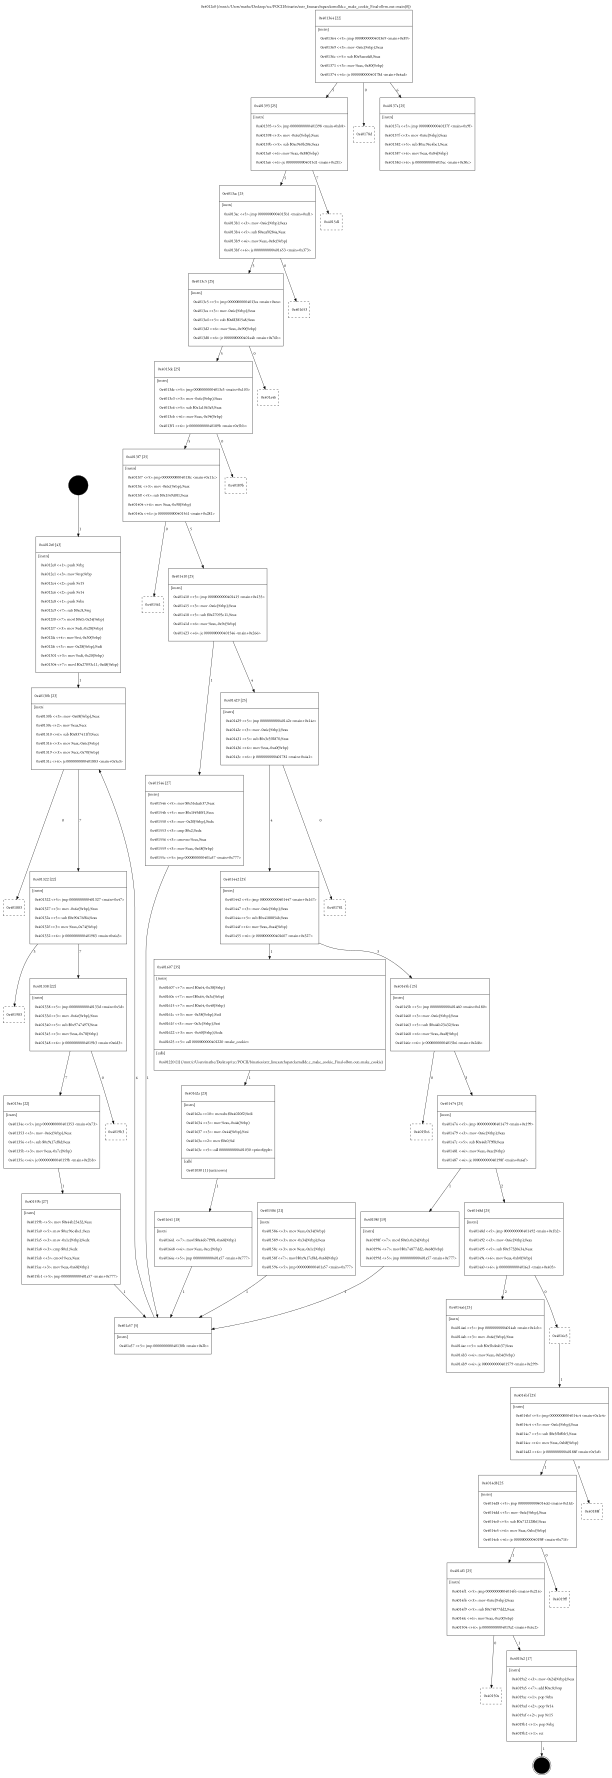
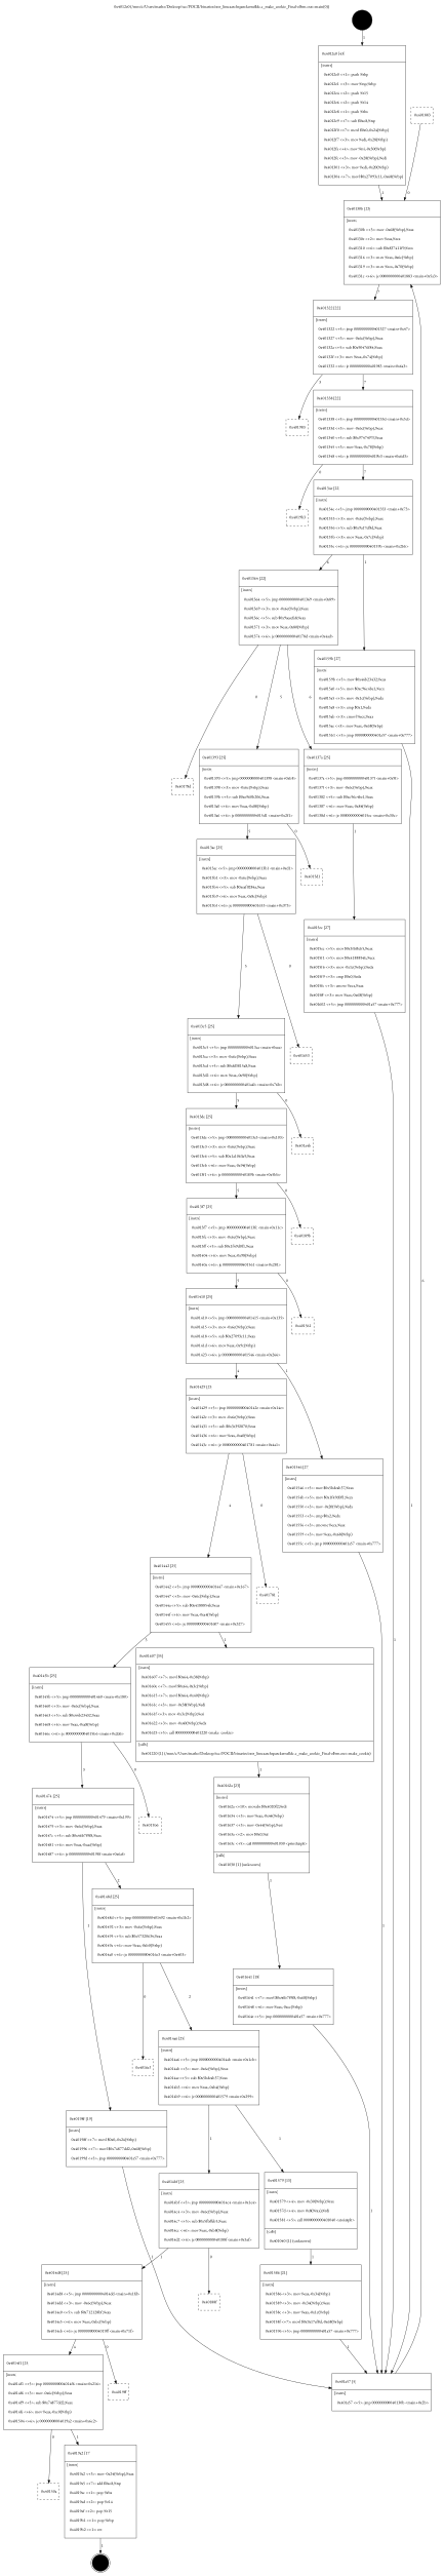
  digraph {
    fontname="EB Garamond"
    label="0x4012e0 (/mnt/c/Users/mathe/Desktop/tcc/POCII/binaries/extr_linuxarchsparckernelldc.c_make_cookie_Final-ollvm.out::main(0))"
    labelloc=t
    node [fontname="EB Garamond" shape=record]
    edge [fontname="EB Garamond"]
    Entry [fillcolor=black height=0.3 shape=circle style=filled width=0.3]
    n2 [label="{\n     0x4012e0 [43]\l\n     | [instrs]\l\n     &nbsp;&nbsp;0x4012e0 \<+1\>: push %rbp\l\n     &nbsp;&nbsp;0x4012e1 \<+3\>: mov %rsp,%rbp\l\n     &nbsp;&nbsp;0x4012e4 \<+2\>: push %r15\l\n     &nbsp;&nbsp;0x4012e6 \<+2\>: push %r14\l\n     &nbsp;&nbsp;0x4012e8 \<+1\>: push %rbx\l\n     &nbsp;&nbsp;0x4012e9 \<+7\>: sub $0xc8,%rsp\l\n     &nbsp;&nbsp;0x4012f0 \<+7\>: movl $0x0,-0x24(%rbp)\l\n     &nbsp;&nbsp;0x4012f7 \<+3\>: mov %edi,-0x28(%rbp)\l\n     &nbsp;&nbsp;0x4012fa \<+4\>: mov %rsi,-0x30(%rbp)\l\n     &nbsp;&nbsp;0x4012fe \<+3\>: mov -0x28(%rbp),%edi\l\n     &nbsp;&nbsp;0x401301 \<+3\>: mov %edi,-0x20(%rbp)\l\n     &nbsp;&nbsp;0x401304 \<+7\>: movl $0x27093c11,-0x68(%rbp)\l\n  }"]
    n3 [label="{\n     0x40130b [23]\l\n     | [instrs]\l\n     &nbsp;&nbsp;0x40130b \<+3\>: mov -0x68(%rbp),%eax\l\n     &nbsp;&nbsp;0x40130e \<+2\>: mov %eax,%ecx\l\n     &nbsp;&nbsp;0x401310 \<+6\>: sub $0x837411f9,%ecx\l\n     &nbsp;&nbsp;0x401316 \<+3\>: mov %eax,-0x6c(%rbp)\l\n     &nbsp;&nbsp;0x401319 \<+3\>: mov %ecx,-0x70(%rbp)\l\n     &nbsp;&nbsp;0x40131c \<+6\>: je 0000000000401883 \<main+0x5a3\>\l\n  }"]
    n4 [label="{\n     0x401883\l\n  }" style=dashed]
    n5 [label="{\n     0x401322 [22]\l\n     | [instrs]\l\n     &nbsp;&nbsp;0x401322 \<+5\>: jmp 0000000000401327 \<main+0x47\>\l\n     &nbsp;&nbsp;0x401327 \<+3\>: mov -0x6c(%rbp),%eax\l\n     &nbsp;&nbsp;0x40132a \<+5\>: sub $0x90476f84,%eax\l\n     &nbsp;&nbsp;0x40132f \<+3\>: mov %eax,-0x74(%rbp)\l\n     &nbsp;&nbsp;0x401332 \<+6\>: je 0000000000401983 \<main+0x6a3\>\l\n  }"]
    n6 [label="{\n     0x401983\l\n  }" style=dashed]
    n7 [label="{\n     0x401338 [22]\l\n     | [instrs]\l\n     &nbsp;&nbsp;0x401338 \<+5\>: jmp 000000000040133d \<main+0x5d\>\l\n     &nbsp;&nbsp;0x40133d \<+3\>: mov -0x6c(%rbp),%eax\l\n     &nbsp;&nbsp;0x401340 \<+5\>: sub $0x9747497f,%eax\l\n     &nbsp;&nbsp;0x401345 \<+3\>: mov %eax,-0x78(%rbp)\l\n     &nbsp;&nbsp;0x401348 \<+6\>: je 00000000004019b3 \<main+0x6d3\>\l\n  }"]
    n8 [label="{\n     0x4019b3\l\n  }" style=dashed]
    n9 [label="{\n     0x40134e [22]\l\n     | [instrs]\l\n     &nbsp;&nbsp;0x40134e \<+5\>: jmp 0000000000401353 \<main+0x73\>\l\n     &nbsp;&nbsp;0x401353 \<+3\>: mov -0x6c(%rbp),%eax\l\n     &nbsp;&nbsp;0x401356 \<+5\>: sub $0x9a17ef8d,%eax\l\n     &nbsp;&nbsp;0x40135b \<+3\>: mov %eax,-0x7c(%rbp)\l\n     &nbsp;&nbsp;0x40135e \<+6\>: je 000000000040159b \<main+0x2bb\>\l\n  }"]
    Exit [fillcolor=black height=0.3 peripheries=2 shape=circle style=filled width=0.3]
    n11 [label="{\n     0x40159b [27]\l\n     | [instrs]\l\n     &nbsp;&nbsp;0x40159b \<+5\>: mov $0x44b23432,%eax\l\n     &nbsp;&nbsp;0x4015a0 \<+5\>: mov $0xc96c4be1,%ecx\l\n     &nbsp;&nbsp;0x4015a5 \<+3\>: mov -0x1c(%rbp),%edx\l\n     &nbsp;&nbsp;0x4015a8 \<+3\>: cmp $0x1,%edx\l\n     &nbsp;&nbsp;0x4015ab \<+3\>: cmovl %ecx,%eax\l\n     &nbsp;&nbsp;0x4015ae \<+3\>: mov %eax,-0x68(%rbp)\l\n     &nbsp;&nbsp;0x4015b1 \<+5\>: jmp 0000000000401a57 \<main+0x777\>\l\n  }"]
    n12 [label="{\n     0x401364 [22]\l\n     | [instrs]\l\n     &nbsp;&nbsp;0x401364 \<+5\>: jmp 0000000000401369 \<main+0x89\>\l\n     &nbsp;&nbsp;0x401369 \<+3\>: mov -0x6c(%rbp),%eax\l\n     &nbsp;&nbsp;0x40136c \<+5\>: sub $0x9aeeefa8,%eax\l\n     &nbsp;&nbsp;0x401371 \<+3\>: mov %eax,-0x80(%rbp)\l\n     &nbsp;&nbsp;0x401374 \<+6\>: je 000000000040178d \<main+0x4ad\>\l\n  }"]
    n13 [label="{\n     0x40150a\l\n  }" style=dashed]
    n14 [label="{\n     0x401a57 [5]\l\n     | [instrs]\l\n     &nbsp;&nbsp;0x401a57 \<+5\>: jmp 000000000040130b \<main+0x2b\>\l\n  }"]
    n15 [label="{\n     0x40178d\l\n  }" style=dashed]
    n16 [label="{\n     0x40137a [25]\l\n     | [instrs]\l\n     &nbsp;&nbsp;0x40137a \<+5\>: jmp 000000000040137f \<main+0x9f\>\l\n     &nbsp;&nbsp;0x40137f \<+3\>: mov -0x6c(%rbp),%eax\l\n     &nbsp;&nbsp;0x401382 \<+5\>: sub $0xc96c4be1,%eax\l\n     &nbsp;&nbsp;0x401387 \<+6\>: mov %eax,-0x84(%rbp)\l\n     &nbsp;&nbsp;0x40138d \<+6\>: je 00000000004015ec \<main+0x30c\>\l\n  }"]
    n17 [label="{\n     0x401393 [25]\l\n     | [instrs]\l\n     &nbsp;&nbsp;0x401393 \<+5\>: jmp 0000000000401398 \<main+0xb8\>\l\n     &nbsp;&nbsp;0x401398 \<+3\>: mov -0x6c(%rbp),%eax\l\n     &nbsp;&nbsp;0x40139b \<+5\>: sub $0xe960b206,%eax\l\n     &nbsp;&nbsp;0x4013a0 \<+6\>: mov %eax,-0x88(%rbp)\l\n     &nbsp;&nbsp;0x4013a6 \<+6\>: je 00000000004015d1 \<main+0x2f1\>\l\n  }"]
    n18 [label="{\n     0x4019a2 [17]\l\n     | [instrs]\l\n     &nbsp;&nbsp;0x4019a2 \<+3\>: mov -0x24(%rbp),%eax\l\n     &nbsp;&nbsp;0x4019a5 \<+7\>: add $0xc8,%rsp\l\n     &nbsp;&nbsp;0x4019ac \<+1\>: pop %rbx\l\n     &nbsp;&nbsp;0x4019ad \<+2\>: pop %r14\l\n     &nbsp;&nbsp;0x4019af \<+2\>: pop %r15\l\n     &nbsp;&nbsp;0x4019b1 \<+1\>: pop %rbp\l\n     &nbsp;&nbsp;0x4019b2 \<+1\>: ret\l\n  }"]
+   n19 [label="{\n     0x4015ec [27]\l\n     | [instrs]\l\n     &nbsp;&nbsp;0x4015ec \<+5\>: mov $0x5fbffeb5,%eax\l\n     &nbsp;&nbsp;0x4015f1 \<+5\>: mov $0x4188854b,%ecx\l\n     &nbsp;&nbsp;0x4015f6 \<+3\>: mov -0x1c(%rbp),%edx\l\n     &nbsp;&nbsp;0x4015f9 \<+3\>: cmp $0x0,%edx\l\n     &nbsp;&nbsp;0x4015fc \<+3\>: cmove %ecx,%eax\l\n     &nbsp;&nbsp;0x4015ff \<+3\>: mov %eax,-0x68(%rbp)\l\n     &nbsp;&nbsp;0x401602 \<+5\>: jmp 0000000000401a57 \<main+0x777\>\l\n  }"]
    n20 [label="{\n     0x4014f1 [25]\l\n     | [instrs]\l\n     &nbsp;&nbsp;0x4014f1 \<+5\>: jmp 00000000004014f6 \<main+0x216\>\l\n     &nbsp;&nbsp;0x4014f6 \<+3\>: mov -0x6c(%rbp),%eax\l\n     &nbsp;&nbsp;0x4014f9 \<+5\>: sub $0x74877dd2,%eax\l\n     &nbsp;&nbsp;0x4014fe \<+6\>: mov %eax,-0xc0(%rbp)\l\n     &nbsp;&nbsp;0x401504 \<+6\>: je 00000000004019a2 \<main+0x6c2\>\l\n  }"]
    n21 [label="{\n     0x4015d1\l\n  }" style=dashed]
    n22 [label="{\n     0x4013ac [25]\l\n     | [instrs]\l\n     &nbsp;&nbsp;0x4013ac \<+5\>: jmp 00000000004013b1 \<main+0xd1\>\l\n     &nbsp;&nbsp;0x4013b1 \<+3\>: mov -0x6c(%rbp),%eax\l\n     &nbsp;&nbsp;0x4013b4 \<+5\>: sub $0xeaf0284a,%eax\l\n     &nbsp;&nbsp;0x4013b9 \<+6\>: mov %eax,-0x8c(%rbp)\l\n     &nbsp;&nbsp;0x4013bf \<+6\>: je 0000000000401653 \<main+0x373\>\l\n  }"]
    n23 [label="{\n     0x4019ff\l\n  }" style=dashed]
    n24 [label="{\n     0x401653\l\n  }" style=dashed]
    n25 [label="{\n     0x4013c5 [25]\l\n     | [instrs]\l\n     &nbsp;&nbsp;0x4013c5 \<+5\>: jmp 00000000004013ca \<main+0xea\>\l\n     &nbsp;&nbsp;0x4013ca \<+3\>: mov -0x6c(%rbp),%eax\l\n     &nbsp;&nbsp;0x4013cd \<+5\>: sub $0xfd3815a8,%eax\l\n     &nbsp;&nbsp;0x4013d2 \<+6\>: mov %eax,-0x90(%rbp)\l\n     &nbsp;&nbsp;0x4013d8 \<+6\>: je 0000000000401a4b \<main+0x76b\>\l\n  }"]
    n26 [label="{\n     0x4014d8 [25]\l\n     | [instrs]\l\n     &nbsp;&nbsp;0x4014d8 \<+5\>: jmp 00000000004014dd \<main+0x1fd\>\l\n     &nbsp;&nbsp;0x4014dd \<+3\>: mov -0x6c(%rbp),%eax\l\n     &nbsp;&nbsp;0x4014e0 \<+5\>: sub $0x712128bf,%eax\l\n     &nbsp;&nbsp;0x4014e5 \<+6\>: mov %eax,-0xbc(%rbp)\l\n     &nbsp;&nbsp;0x4014eb \<+6\>: je 00000000004019ff \<main+0x71f\>\l\n  }"]
    n27 [label="{\n     0x401a4b\l\n  }" style=dashed]
    n28 [label="{\n     0x4013de [25]\l\n     | [instrs]\l\n     &nbsp;&nbsp;0x4013de \<+5\>: jmp 00000000004013e3 \<main+0x103\>\l\n     &nbsp;&nbsp;0x4013e3 \<+3\>: mov -0x6c(%rbp),%eax\l\n     &nbsp;&nbsp;0x4013e6 \<+5\>: sub $0x1a1063a9,%eax\l\n     &nbsp;&nbsp;0x4013eb \<+6\>: mov %eax,-0x94(%rbp)\l\n     &nbsp;&nbsp;0x4013f1 \<+6\>: je 000000000040189b \<main+0x5bb\>\l\n  }"]
    n29 [label="{\n     0x40188f\l\n  }" style=dashed]
    n30 [label="{\n     0x40189b\l\n  }" style=dashed]
    n31 [label="{\n     0x4013f7 [25]\l\n     | [instrs]\l\n     &nbsp;&nbsp;0x4013f7 \<+5\>: jmp 00000000004013fc \<main+0x11c\>\l\n     &nbsp;&nbsp;0x4013fc \<+3\>: mov -0x6c(%rbp),%eax\l\n     &nbsp;&nbsp;0x4013ff \<+5\>: sub $0x1f49d0f1,%eax\l\n     &nbsp;&nbsp;0x401404 \<+6\>: mov %eax,-0x98(%rbp)\l\n     &nbsp;&nbsp;0x40140a \<+6\>: je 0000000000401561 \<main+0x281\>\l\n  }"]
    n32 [label="{\n     0x401641 [18]\l\n     | [instrs]\l\n     &nbsp;&nbsp;0x401641 \<+7\>: movl $0x46b7f9f8,-0x68(%rbp)\l\n     &nbsp;&nbsp;0x401648 \<+6\>: mov %eax,-0xcc(%rbp)\l\n     &nbsp;&nbsp;0x40164e \<+5\>: jmp 0000000000401a57 \<main+0x777\>\l\n  }"]
    n33 [label="{\n     0x401561\l\n  }" style=dashed]
    n34 [label="{\n     0x401410 [25]\l\n     | [instrs]\l\n     &nbsp;&nbsp;0x401410 \<+5\>: jmp 0000000000401415 \<main+0x135\>\l\n     &nbsp;&nbsp;0x401415 \<+3\>: mov -0x6c(%rbp),%eax\l\n     &nbsp;&nbsp;0x401418 \<+5\>: sub $0x27093c11,%eax\l\n     &nbsp;&nbsp;0x40141d \<+6\>: mov %eax,-0x9c(%rbp)\l\n     &nbsp;&nbsp;0x401423 \<+6\>: je 0000000000401546 \<main+0x266\>\l\n  }"]
    n35 [label="{\n     0x40162a [23]\l\n     | [instrs]\l\n     &nbsp;&nbsp;0x40162a \<+10\>: movabs $0x4020f2,%rdi\l\n     &nbsp;&nbsp;0x401634 \<+3\>: mov %eax,-0x44(%rbp)\l\n     &nbsp;&nbsp;0x401637 \<+3\>: mov -0x44(%rbp),%esi\l\n     &nbsp;&nbsp;0x40163a \<+2\>: mov $0x0,%al\l\n     &nbsp;&nbsp;0x40163c \<+5\>: call 0000000000401030 \<printf@plt\>\l\n     | [calls]\l\n     &nbsp;&nbsp;0x401030 \{1\} (unknown)\l\n  }"]
    n36 [label="{\n     0x401546 [27]\l\n     | [instrs]\l\n     &nbsp;&nbsp;0x401546 \<+5\>: mov $0x5bdeab37,%eax\l\n     &nbsp;&nbsp;0x40154b \<+5\>: mov $0x1f49d0f1,%ecx\l\n     &nbsp;&nbsp;0x401550 \<+3\>: mov -0x20(%rbp),%edx\l\n     &nbsp;&nbsp;0x401553 \<+3\>: cmp $0x2,%edx\l\n     &nbsp;&nbsp;0x401556 \<+3\>: cmovne %ecx,%eax\l\n     &nbsp;&nbsp;0x401559 \<+3\>: mov %eax,-0x68(%rbp)\l\n     &nbsp;&nbsp;0x40155c \<+5\>: jmp 0000000000401a57 \<main+0x777\>\l\n  }"]
    n37 [label="{\n     0x401429 [25]\l\n     | [instrs]\l\n     &nbsp;&nbsp;0x401429 \<+5\>: jmp 000000000040142e \<main+0x14e\>\l\n     &nbsp;&nbsp;0x40142e \<+3\>: mov -0x6c(%rbp),%eax\l\n     &nbsp;&nbsp;0x401431 \<+5\>: sub $0x3e392870,%eax\l\n     &nbsp;&nbsp;0x401436 \<+6\>: mov %eax,-0xa0(%rbp)\l\n     &nbsp;&nbsp;0x40143c \<+6\>: je 0000000000401781 \<main+0x4a1\>\l\n  }"]
    n38 [label="{\n     0x401586 [21]\l\n     | [instrs]\l\n     &nbsp;&nbsp;0x401586 \<+3\>: mov %eax,-0x34(%rbp)\l\n     &nbsp;&nbsp;0x401589 \<+3\>: mov -0x34(%rbp),%eax\l\n     &nbsp;&nbsp;0x40158c \<+3\>: mov %eax,-0x1c(%rbp)\l\n     &nbsp;&nbsp;0x40158f \<+7\>: movl $0x9a17ef8d,-0x68(%rbp)\l\n     &nbsp;&nbsp;0x401596 \<+5\>: jmp 0000000000401a57 \<main+0x777\>\l\n  }"]
    n39 [label="{\n     0x401781\l\n  }" style=dashed]
    n40 [label="{\n     0x401442 [25]\l\n     | [instrs]\l\n     &nbsp;&nbsp;0x401442 \<+5\>: jmp 0000000000401447 \<main+0x167\>\l\n     &nbsp;&nbsp;0x401447 \<+3\>: mov -0x6c(%rbp),%eax\l\n     &nbsp;&nbsp;0x40144a \<+5\>: sub $0x4188854b,%eax\l\n     &nbsp;&nbsp;0x40144f \<+6\>: mov %eax,-0xa4(%rbp)\l\n     &nbsp;&nbsp;0x401455 \<+6\>: je 0000000000401607 \<main+0x327\>\l\n  }"]
    n41 [label="{\n     0x4014bf [25]\l\n     | [instrs]\l\n     &nbsp;&nbsp;0x4014bf \<+5\>: jmp 00000000004014c4 \<main+0x1e4\>\l\n     &nbsp;&nbsp;0x4014c4 \<+3\>: mov -0x6c(%rbp),%eax\l\n     &nbsp;&nbsp;0x4014c7 \<+5\>: sub $0x5fbffeb5,%eax\l\n     &nbsp;&nbsp;0x4014cc \<+6\>: mov %eax,-0xb8(%rbp)\l\n     &nbsp;&nbsp;0x4014d2 \<+6\>: je 000000000040188f \<main+0x5af\>\l\n  }"]
    n42 [label="{\n     0x401607 [35]\l\n     | [instrs]\l\n     &nbsp;&nbsp;0x401607 \<+7\>: movl $0x64,-0x38(%rbp)\l\n     &nbsp;&nbsp;0x40160e \<+7\>: movl $0x64,-0x3c(%rbp)\l\n     &nbsp;&nbsp;0x401615 \<+7\>: movl $0x64,-0x40(%rbp)\l\n     &nbsp;&nbsp;0x40161c \<+3\>: mov -0x38(%rbp),%edi\l\n     &nbsp;&nbsp;0x40161f \<+3\>: mov -0x3c(%rbp),%esi\l\n     &nbsp;&nbsp;0x401622 \<+3\>: mov -0x40(%rbp),%edx\l\n     &nbsp;&nbsp;0x401625 \<+5\>: call 0000000000401220 \<make_cookie\>\l\n     | [calls]\l\n     &nbsp;&nbsp;0x401220 \{1\} (/mnt/c/Users/mathe/Desktop/tcc/POCII/binaries/extr_linuxarchsparckernelldc.c_make_cookie_Final-ollvm.out::make_cookie)\l\n  }"]
    n43 [label="{\n     0x40145b [25]\l\n     | [instrs]\l\n     &nbsp;&nbsp;0x40145b \<+5\>: jmp 0000000000401460 \<main+0x180\>\l\n     &nbsp;&nbsp;0x401460 \<+3\>: mov -0x6c(%rbp),%eax\l\n     &nbsp;&nbsp;0x401463 \<+5\>: sub $0x44b23432,%eax\l\n     &nbsp;&nbsp;0x401468 \<+6\>: mov %eax,-0xa8(%rbp)\l\n     &nbsp;&nbsp;0x40146e \<+6\>: je 00000000004015b6 \<main+0x2d6\>\l\n  }"]
+   n44 [label="{\n     0x401579 [13]\l\n     | [instrs]\l\n     &nbsp;&nbsp;0x401579 \<+4\>: mov -0x30(%rbp),%rax\l\n     &nbsp;&nbsp;0x40157d \<+4\>: mov 0x8(%rax),%rdi\l\n     &nbsp;&nbsp;0x401581 \<+5\>: call 0000000000401040 \<atoi@plt\>\l\n     | [calls]\l\n     &nbsp;&nbsp;0x401040 \{1\} (unknown)\l\n  }"]
    n45 [label="{\n     0x4015b6\l\n  }" style=dashed]
    n46 [label="{\n     0x401474 [25]\l\n     | [instrs]\l\n     &nbsp;&nbsp;0x401474 \<+5\>: jmp 0000000000401479 \<main+0x199\>\l\n     &nbsp;&nbsp;0x401479 \<+3\>: mov -0x6c(%rbp),%eax\l\n     &nbsp;&nbsp;0x40147c \<+5\>: sub $0x46b7f9f8,%eax\l\n     &nbsp;&nbsp;0x401481 \<+6\>: mov %eax,-0xac(%rbp)\l\n     &nbsp;&nbsp;0x401487 \<+6\>: je 000000000040198f \<main+0x6af\>\l\n  }"]
    n47 [label="{\n     0x4014a6 [25]\l\n     | [instrs]\l\n     &nbsp;&nbsp;0x4014a6 \<+5\>: jmp 00000000004014ab \<main+0x1cb\>\l\n     &nbsp;&nbsp;0x4014ab \<+3\>: mov -0x6c(%rbp),%eax\l\n     &nbsp;&nbsp;0x4014ae \<+5\>: sub $0x5bdeab37,%eax\l\n     &nbsp;&nbsp;0x4014b3 \<+6\>: mov %eax,-0xb4(%rbp)\l\n     &nbsp;&nbsp;0x4014b9 \<+6\>: je 0000000000401579 \<main+0x299\>\l\n  }"]
    n48 [label="{\n     0x40148d [25]\l\n     | [instrs]\l\n     &nbsp;&nbsp;0x40148d \<+5\>: jmp 0000000000401492 \<main+0x1b2\>\l\n     &nbsp;&nbsp;0x401492 \<+3\>: mov -0x6c(%rbp),%eax\l\n     &nbsp;&nbsp;0x401495 \<+5\>: sub $0x57320634,%eax\l\n     &nbsp;&nbsp;0x40149a \<+6\>: mov %eax,-0xb0(%rbp)\l\n     &nbsp;&nbsp;0x4014a0 \<+6\>: je 00000000004016e3 \<main+0x403\>\l\n  }"]
    n49 [label="{\n     0x40198f [19]\l\n     | [instrs]\l\n     &nbsp;&nbsp;0x40198f \<+7\>: movl $0x0,-0x24(%rbp)\l\n     &nbsp;&nbsp;0x401996 \<+7\>: movl $0x74877dd2,-0x68(%rbp)\l\n     &nbsp;&nbsp;0x40199d \<+5\>: jmp 0000000000401a57 \<main+0x777\>\l\n  }"]
    n50 [label="{\n     0x4016e3\l\n  }" style=dashed]
    Entry -> n2 [label=" 1"]
    n2 -> n3 [label=" 1"]
-   n3 -> n4 [label=" 0"]
+   n4 -> n3 [label=" 0"]
    n3 -> n5 [label=" 7"]
    n5 -> n6 [label=" 3"]
    n5 -> n7 [label=" 7"]
    n7 -> n8 [label=" 0"]
    n7 -> n9 [label=" 7"]
    n9 -> n11 [label=" 1"]
+   n9 -> n12 [label=" 6"]
    n11 -> n14 [label=" 1"]
    n12 -> n15 [label=" 0"]
    n12 -> n16 [label=" 6"]
    n12 -> n17 [label=" 5"]
    n14 -> n3 [label=" 6"]
-   n17 -> n21 [label=" 7"]
+   n16 -> n19 [label=" 1"]
+   n17 -> n21 [label=" 0"]
    n17 -> n22 [label=" 5"]
    n18 -> Exit [label=" 1"]
+   n19 -> n14 [label=" 1"]
    n20 -> n13 [label=" 0"]
    n20 -> n18 [label=" 1"]
    n22 -> n24 [label=" 0"]
    n22 -> n25 [label=" 5"]
    n25 -> n27 [label=" 0"]
    n25 -> n28 [label=" 5"]
-   n26 -> n20 [label=" 1"]
+   n26 -> n20 [label=" 4"]
    n26 -> n23 [label=" 0"]
    n28 -> n30 [label=" 0"]
    n28 -> n31 [label=" 5"]
    n31 -> n33 [label=" 0"]
    n31 -> n34 [label=" 5"]
    n32 -> n14 [label=" 1"]
    n34 -> n36 [label=" 1"]
    n34 -> n37 [label=" 4"]
    n35 -> n32 [label=" 1"]
    n36 -> n14 [label=" 1"]
    n37 -> n39 [label=" 0"]
    n37 -> n40 [label=" 4"]
    n38 -> n14 [label=" 1"]
    n40 -> n42 [label=" 1"]
    n40 -> n43 [label=" 3"]
    n41 -> n26 [label=" 1"]
    n41 -> n29 [label=" 0"]
    n42 -> n35 [label=" 1"]
    n43 -> n45 [label=" 0"]
    n43 -> n46 [label=" 3"]
+   n44 -> n38 [label=" 1"]
    n46 -> n48 [label=" 2"]
    n46 -> n49 [label=" 1"]
-   n50 -> n41 [label=" 1"]
+   n47 -> n41 [label=" 1"]
+   n47 -> n44 [label=" 1"]
    n48 -> n47 [label=" 2"]
    n48 -> n50 [label=" 0"]
    n49 -> n14 [label=" 1"]
  }
